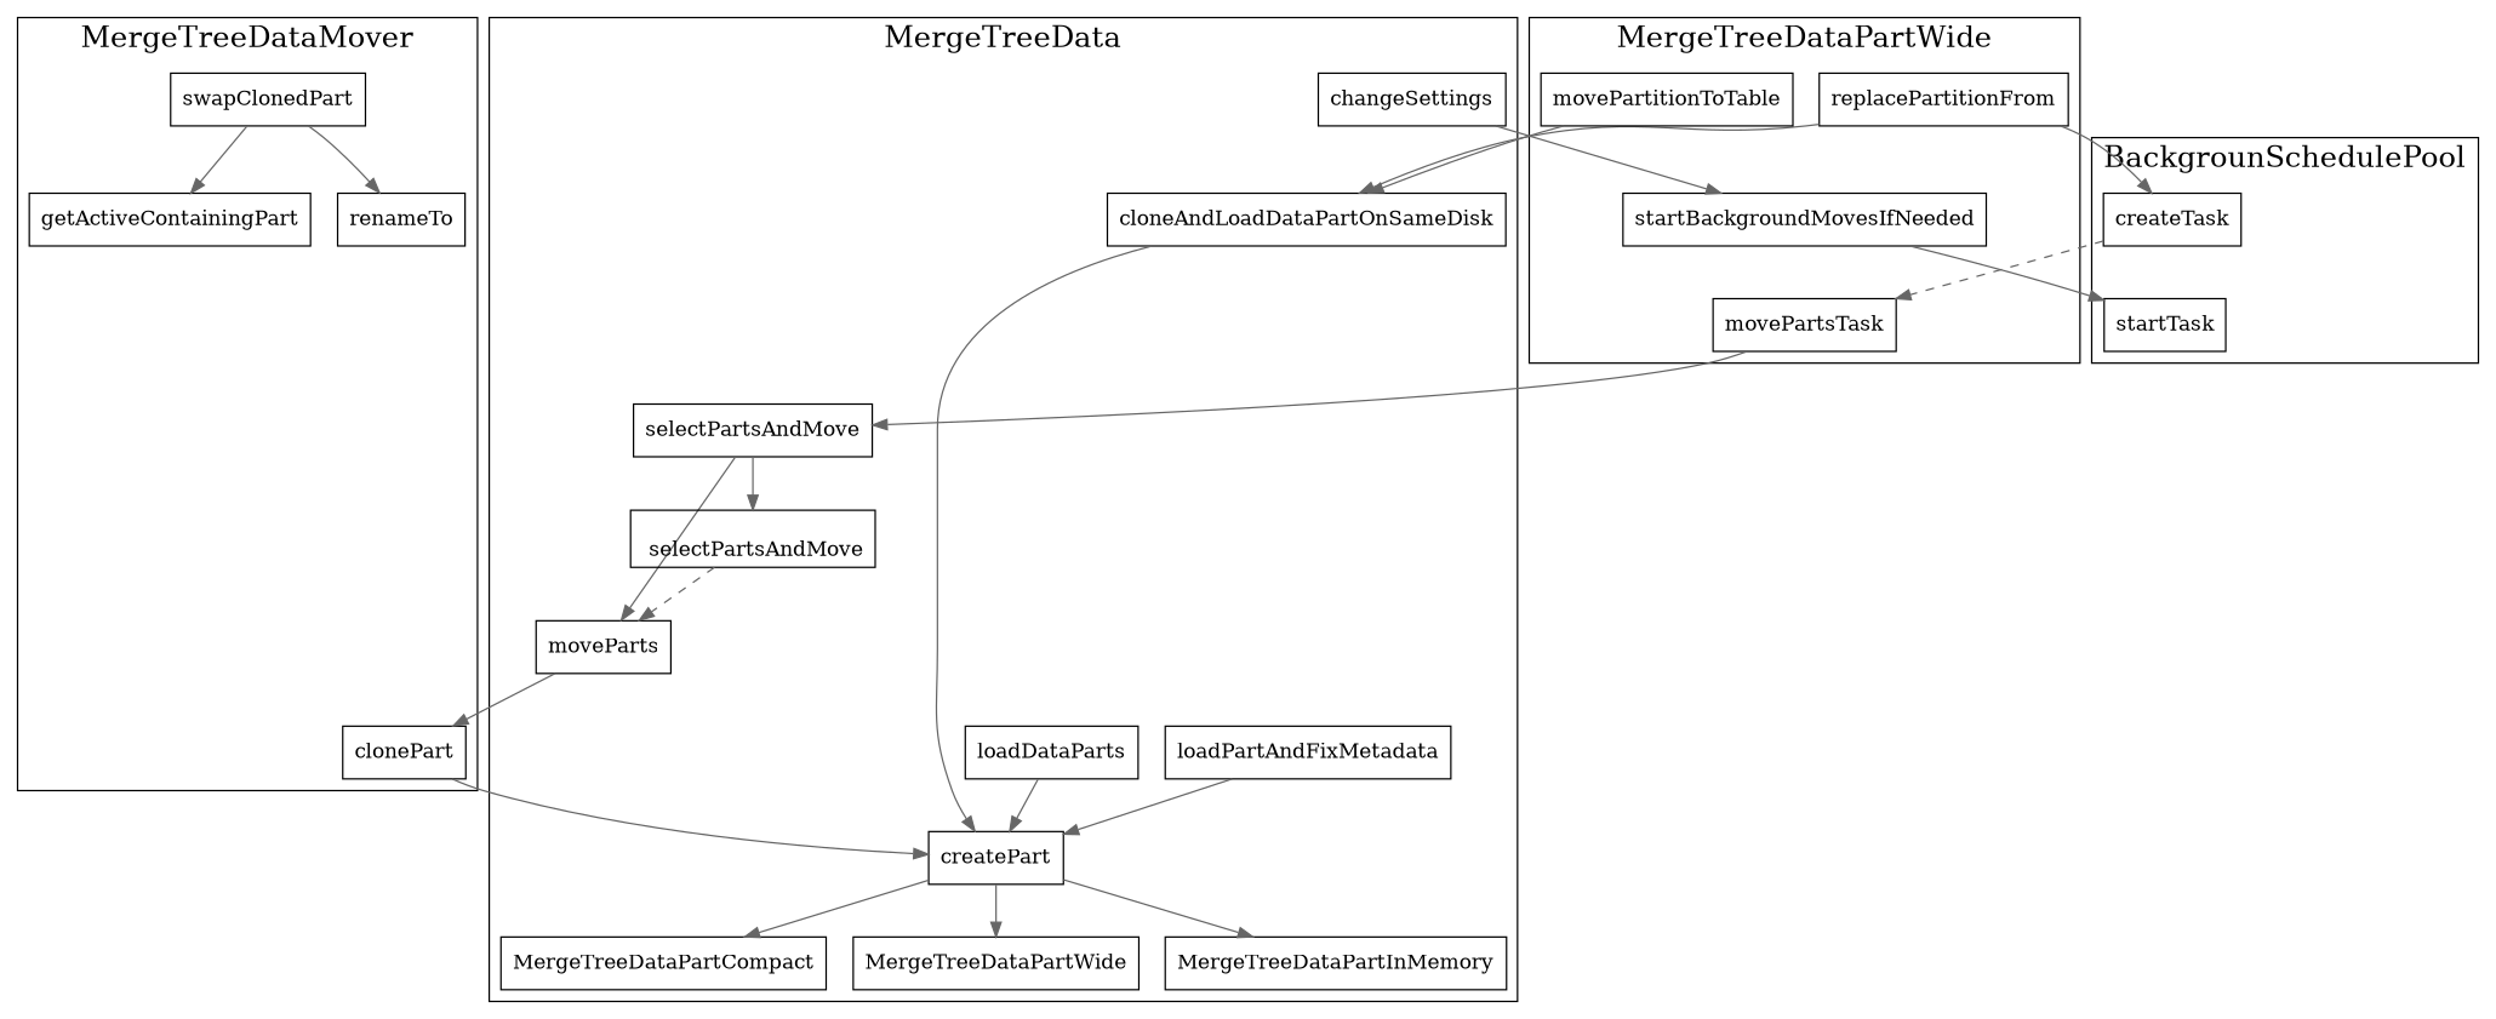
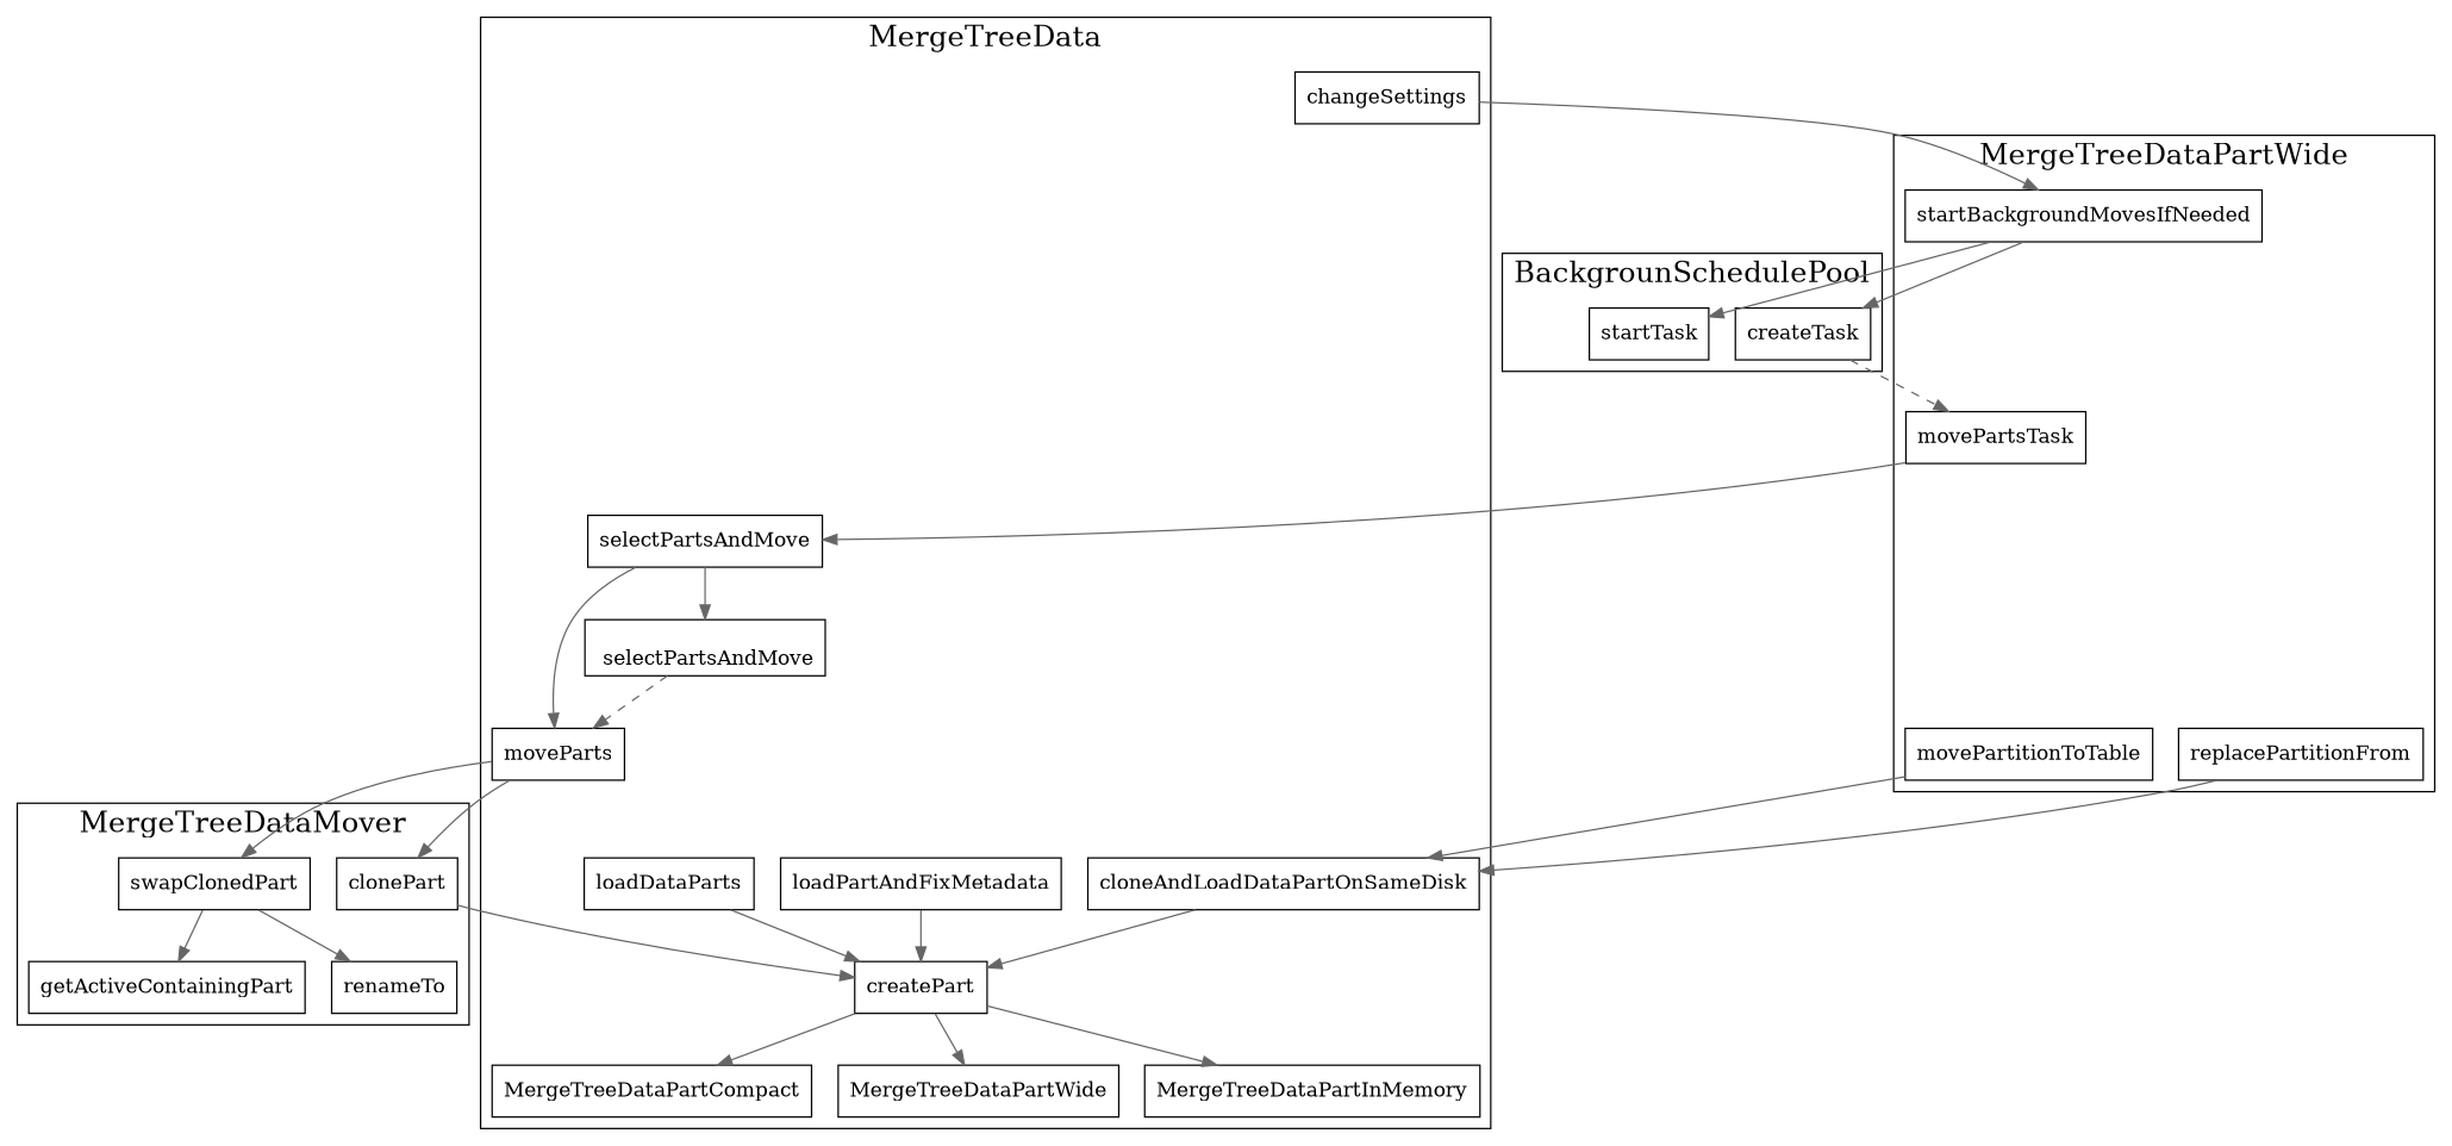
  digraph {
    newrank=true
    rankdir=TB
    node [shape=box]
    edge [color=gray40]
    cloneAndLoadDataPartOnSameDisk
    createPart
    loadPartAndFixMetadata
    MergeTreeDataPartCompact
    MergeTreeDataPartWide
    MergeTreeDataPartInMemory
    selectPartsAndMove
    moveParts
    n9 [label="{{\n        selectPartsAndMove\n      }}" shape=record]
    changeSettings
    loadDataParts
    clonePart
    swapClonedPart
    getActiveContainingPart
    renameTo
    createTask
    startTask
    startBackgroundMovesIfNeeded
    movePartsTask
    replacePartitionFrom
    movePartitionToTable
    subgraph cluster_1 {
      fontsize=20
      label=MergeTreeData
      cloneAndLoadDataPartOnSameDisk
      createPart
      loadPartAndFixMetadata
      MergeTreeDataPartCompact
      MergeTreeDataPartWide
      MergeTreeDataPartInMemory
      selectPartsAndMove
      moveParts
      n9
      changeSettings
      loadDataParts
    }
    subgraph cluster_2 {
      fontsize=20
      label=MergeTreeDataMover
      clonePart
      swapClonedPart
      getActiveContainingPart
      renameTo
    }
    subgraph cluster_3 {
      fontsize=20
      label=BackgrounSchedulePool
      createTask
      startTask
    }
    subgraph cluster_4 {
      fontsize=20
      label=MergeTreeDataPartWide
      startBackgroundMovesIfNeeded
      movePartsTask
      replacePartitionFrom
      movePartitionToTable
    }
    cloneAndLoadDataPartOnSameDisk -> createPart
    createPart -> MergeTreeDataPartCompact
    createPart -> MergeTreeDataPartWide
    createPart -> MergeTreeDataPartInMemory
    loadPartAndFixMetadata -> createPart
    selectPartsAndMove -> moveParts
    selectPartsAndMove -> n9
    moveParts -> clonePart
+   moveParts -> swapClonedPart
    n9 -> moveParts [style=dashed]
    changeSettings -> startBackgroundMovesIfNeeded
    loadDataParts -> createPart
    clonePart -> createPart
    swapClonedPart -> getActiveContainingPart
    swapClonedPart -> renameTo
    createTask -> movePartsTask [style=dashed]
-   replacePartitionFrom -> createTask
+   startBackgroundMovesIfNeeded -> createTask
    startBackgroundMovesIfNeeded -> startTask
    movePartsTask -> selectPartsAndMove
    replacePartitionFrom -> cloneAndLoadDataPartOnSameDisk
    movePartitionToTable -> cloneAndLoadDataPartOnSameDisk
  }
